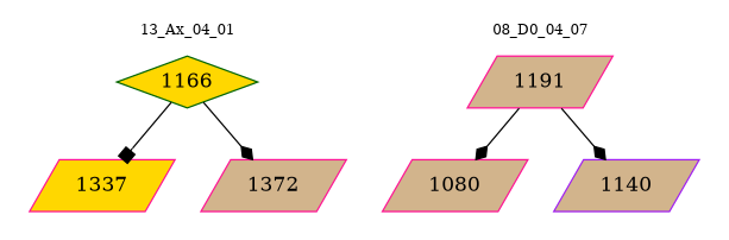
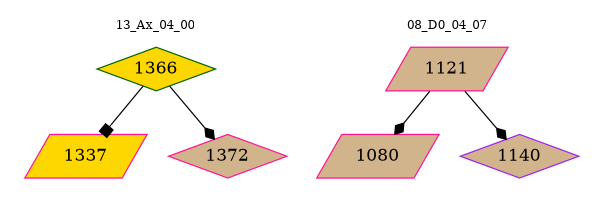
  digraph {
    node [color=deeppink fillcolor=tan shape=diamond style=filled]
    edge [arrowhead=diamond color=black]
-   n1 [color=darkgreen fillcolor=gold label=1166]
+   n1 [color=darkgreen fillcolor=gold label=1366]
    n2 [fillcolor=gold label=1337 shape=parallelogram]
-   n3 [label=1372 shape=parallelogram]
-   n4 [label=1191 shape=parallelogram]
+   n3 [label=1372]
+   n4 [label=1121 shape=parallelogram]
    n5 [label=1080 shape=parallelogram]
-   n6 [color=purple label=1140 shape=parallelogram]
+   n6 [color=purple label=1140]
    subgraph cluster_1 {
      color=white
      fontsize=10
-     label="13_Ax_04_01"
+     label="13_Ax_04_00"
      n1
      n2
      n3
    }
    subgraph cluster_2 {
      color=white
      fontsize=10
      label="08_D0_04_07"
      n4
      n5
      n6
    }
    n1 -> n2 [arrowhead=box]
    n1 -> n3
    n4 -> n5
    n4 -> n6
  }
